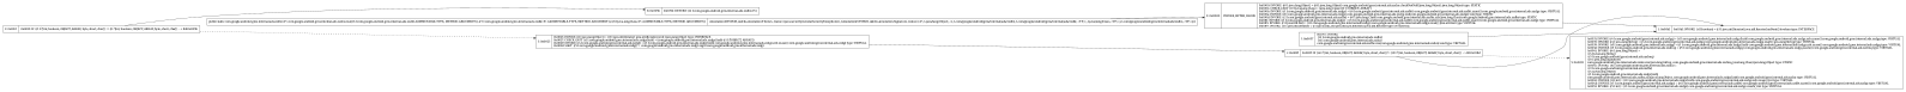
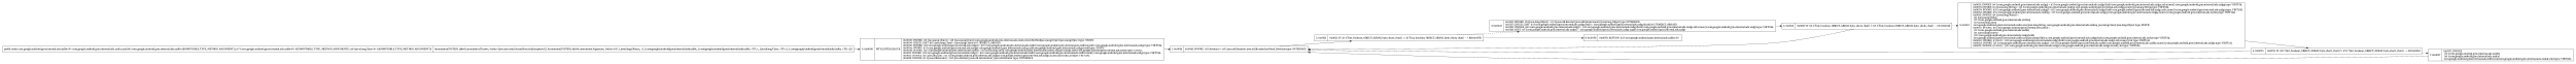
  digraph {
    fontname=Merriweather
    rankdir=LR
    node [fontname=Merriweather shape=record]
    edge [fontname=Merriweather]
-   n1 [label="{0\:\ 0x0000|INVOKE_ENTER_BLOCK\l|0x0000: INVOKE  (r0 I:java.lang.Object) = (r8 I:java.lang.Object) com.google.android.gms.internal.ads.zzdce.checkNotNull(java.lang.Object):java.lang.Object type: STATIC \l0x0004: CHECK_CAST  (r0 I:java.lang.Class) = (java.lang.Class) (r0 I:?[OBJECT, ARRAY]) \l0x0006: INVOKE  (r1 I:com.google.android.gms.internal.ads.zzdgz) = (r6 I:com.google.android.gms.internal.ads.zzdbt) com.google.android.gms.internal.ads.zzdbt.zzant():com.google.android.gms.internal.ads.zzdgz type: VIRTUAL \l0x000a: INVOKE  (r1 I:com.google.android.gms.internal.ads.zzdgz) com.google.android.gms.internal.ads.zzdcg.zzd(com.google.android.gms.internal.ads.zzdgz):void type: STATIC \l0x000d: INVOKE  (r2 I:com.google.android.gms.internal.ads.zzdbz) = (r0 I:java.lang.Class) com.google.android.gms.internal.ads.zzdbz.zza(java.lang.Class):com.google.android.gms.internal.ads.zzdbz type: STATIC \l0x0011: INVOKE  (r1 I:com.google.android.gms.internal.ads.zzdgz) = (r6 I:com.google.android.gms.internal.ads.zzdbt) com.google.android.gms.internal.ads.zzdbt.zzant():com.google.android.gms.internal.ads.zzdgz type: VIRTUAL \l0x0015: INVOKE  (r1 I:java.util.List) = (r1 I:com.google.android.gms.internal.ads.zzdgz) com.google.android.gms.internal.ads.zzdgz.zzasi():java.util.List type: VIRTUAL \l0x0019: INVOKE  (r3 I:java.util.Iterator) = (r1 I:java.util.List) java.util.List.iterator():java.util.Iterator type: INTERFACE \l}"]
+   n1 [label="{0\:\ 0x0000|MTH_ENTER_BLOCK\l|0x0000: INVOKE  (r0 I:java.lang.Object) = (r8 I:java.lang.Object) com.google.android.gms.internal.ads.zzdce.checkNotNull(java.lang.Object):java.lang.Object type: STATIC \l0x0004: CHECK_CAST  (r0 I:java.lang.Class) = (java.lang.Class) (r0 I:?[OBJECT, ARRAY]) \l0x0006: INVOKE  (r1 I:com.google.android.gms.internal.ads.zzdgz) = (r6 I:com.google.android.gms.internal.ads.zzdbt) com.google.android.gms.internal.ads.zzdbt.zzant():com.google.android.gms.internal.ads.zzdgz type: VIRTUAL \l0x000a: INVOKE  (r1 I:com.google.android.gms.internal.ads.zzdgz) com.google.android.gms.internal.ads.zzdcg.zzd(com.google.android.gms.internal.ads.zzdgz):void type: STATIC \l0x000d: INVOKE  (r2 I:com.google.android.gms.internal.ads.zzdbz) = (r0 I:java.lang.Class) com.google.android.gms.internal.ads.zzdbz.zza(java.lang.Class):com.google.android.gms.internal.ads.zzdbz type: STATIC \l0x0011: INVOKE  (r1 I:com.google.android.gms.internal.ads.zzdgz) = (r6 I:com.google.android.gms.internal.ads.zzdbt) com.google.android.gms.internal.ads.zzdbt.zzant():com.google.android.gms.internal.ads.zzdgz type: VIRTUAL \l0x0015: INVOKE  (r1 I:java.util.List) = (r1 I:com.google.android.gms.internal.ads.zzdgz) com.google.android.gms.internal.ads.zzdgz.zzasi():java.util.List type: VIRTUAL \l0x0019: INVOKE  (r3 I:java.util.Iterator) = (r1 I:java.util.List) java.util.List.iterator():java.util.Iterator type: INTERFACE \l}"]
    n2 [label="{1\:\ 0x001d|0x001d: INVOKE  (r1 I:boolean) = (r3 I:java.util.Iterator) java.util.Iterator.hasNext():boolean type: INTERFACE \l}"]
    n3 [label="{2\:\ 0x0021|0x0021: IF  (r1 I:?[int, boolean, OBJECT, ARRAY, byte, short, char]) == (0 ?[int, boolean, OBJECT, ARRAY, byte, short, char])  \-\> B:8:0x005b \l}"]
    n4 [label="{3\:\ 0x0023|0x0023: INVOKE  (r1 I:java.lang.Object) = (r3 I:java.util.Iterator) java.util.Iterator.next():java.lang.Object type: INTERFACE \l0x0027: CHECK_CAST  (r1 I:com.google.android.gms.internal.ads.zzdgz$zzb) = (com.google.android.gms.internal.ads.zzdgz$zzb) (r1 I:?[OBJECT, ARRAY]) \l0x0029: INVOKE  (r4 I:com.google.android.gms.internal.ads.zzdgt) = (r1 I:com.google.android.gms.internal.ads.zzdgz$zzb) com.google.android.gms.internal.ads.zzdgz.zzb.zzaso():com.google.android.gms.internal.ads.zzdgt type: VIRTUAL \l0x002d: SGET  (r5 I:com.google.android.gms.internal.ads.zzdgt) =  com.google.android.gms.internal.ads.zzdgt.zzgul com.google.android.gms.internal.ads.zzdgt \l}"]
    n5 [label="{8\:\ 0x005b|0x005b: RETURN  (r2 I:com.google.android.gms.internal.ads.zzdbz\<P\>) \l}"]
    n6 [label="{4\:\ 0x002f|0x002f: IF  (r4 I:?[int, boolean, OBJECT, ARRAY, byte, short, char]) != (r5 I:?[int, boolean, OBJECT, ARRAY, byte, short, char])  \-\> B:1:0x001d \l}"]
-   n7 [label="{5\:\ 0x0031|0x0031: INVOKE  (r4 I:com.google.android.gms.internal.ads.zzdgq) = (r1 I:com.google.android.gms.internal.ads.zzdgz$zzb) com.google.android.gms.internal.ads.zzdgz.zzb.zzasn():com.google.android.gms.internal.ads.zzdgq type: VIRTUAL \l0x0035: INVOKE  (r4 I:java.lang.String) = (r4 I:com.google.android.gms.internal.ads.zzdgq) com.google.android.gms.internal.ads.zzdgq.zzart():java.lang.String type: VIRTUAL \l0x0039: INVOKE  (r5 I:com.google.android.gms.internal.ads.zzdgq) = (r1 I:com.google.android.gms.internal.ads.zzdgz$zzb) com.google.android.gms.internal.ads.zzdgz.zzb.zzasn():com.google.android.gms.internal.ads.zzdgq type: VIRTUAL \l0x003d: INVOKE  (r5 I:com.google.android.gms.internal.ads.zzdmq) = (r5 I:com.google.android.gms.internal.ads.zzdgq) com.google.android.gms.internal.ads.zzdgq.zzaru():com.google.android.gms.internal.ads.zzdmq type: VIRTUAL \l0x0041: INVOKE  (r4 I:java.lang.Object) = \l  (r4 I:java.lang.String)\l  (r5 I:com.google.android.gms.internal.ads.zzdmq)\l  (r0 I:java.lang.Signature)\l com.google.android.gms.internal.ads.zzdce.zza(java.lang.String, com.google.android.gms.internal.ads.zzdmq, java.lang.Class):java.lang.Object type: STATIC \l0x0045: INVOKE  (r4 I:com.google.android.gms.internal.ads.zzdca) = \l  (r2 I:com.google.android.gms.internal.ads.zzdbz)\l  (r4 I:java.lang.Object)\l  (r1 I:com.google.android.gms.internal.ads.zzdgz$zzb)\l com.google.android.gms.internal.ads.zzdbz.zza(java.lang.Object, com.google.android.gms.internal.ads.zzdgz$zzb):com.google.android.gms.internal.ads.zzdca type: VIRTUAL \l0x0049: INVOKE  (r1 I:int) = (r1 I:com.google.android.gms.internal.ads.zzdgz$zzb) com.google.android.gms.internal.ads.zzdgz.zzb.zzasp():int type: VIRTUAL \l0x004d: INVOKE  (r5 I:com.google.android.gms.internal.ads.zzdgz) = (r6 I:com.google.android.gms.internal.ads.zzdbt) com.google.android.gms.internal.ads.zzdbt.zzant():com.google.android.gms.internal.ads.zzdgz type: VIRTUAL \l0x0051: INVOKE  (r5 I:int) = (r5 I:com.google.android.gms.internal.ads.zzdgz) com.google.android.gms.internal.ads.zzdgz.zzash():int type: VIRTUAL \l}"]
+   n7 [label="{5\:\ 0x0031|0x0031: INVOKE  (r4 I:com.google.android.gms.internal.ads.zzdgq) = (r1 I:com.google.android.gms.internal.ads.zzdgz$zzb) com.google.android.gms.internal.ads.zzdgz.zzb.zzasn():com.google.android.gms.internal.ads.zzdgq type: VIRTUAL \l0x0035: INVOKE  (r4 I:java.lang.String) = (r4 I:com.google.android.gms.internal.ads.zzdgq) com.google.android.gms.internal.ads.zzdgq.zzart():java.lang.String type: VIRTUAL \l0x0039: INVOKE  (r5 I:com.google.android.gms.internal.ads.zzdgq) = (r1 I:com.google.android.gms.internal.ads.zzdgz$zzb) com.google.android.gms.internal.ads.zzdgz.zzb.zzasn():com.google.android.gms.internal.ads.zzdgq type: VIRTUAL \l0x003d: INVOKE  (r5 I:com.google.android.gms.internal.ads.zzdmq) = (r5 I:com.google.android.gms.internal.ads.zzdgq) com.google.android.gms.internal.ads.zzdgq.zzaru():com.google.android.gms.internal.ads.zzdmq type: VIRTUAL \l0x0041: INVOKE  (r4 I:java.lang.Object) = \l  (r4 I:java.lang.String)\l  (r5 I:com.google.android.gms.internal.ads.zzdmq)\l  (r0 I:java.lang.Class)\l com.google.android.gms.internal.ads.zzdce.zza(java.lang.String, com.google.android.gms.internal.ads.zzdmq, java.lang.Class):java.lang.Object type: STATIC \l0x0045: INVOKE  (r4 I:com.google.android.gms.internal.ads.zzdca) = \l  (r2 I:com.google.android.gms.internal.ads.zzdbz)\l  (r4 I:java.lang.Object)\l  (r1 I:com.google.android.gms.internal.ads.zzdgz$zzb)\l com.google.android.gms.internal.ads.zzdbz.zza(java.lang.Object, com.google.android.gms.internal.ads.zzdgz$zzb):com.google.android.gms.internal.ads.zzdca type: VIRTUAL \l0x0049: INVOKE  (r1 I:int) = (r1 I:com.google.android.gms.internal.ads.zzdgz$zzb) com.google.android.gms.internal.ads.zzdgz.zzb.zzasp():int type: VIRTUAL \l0x004d: INVOKE  (r5 I:com.google.android.gms.internal.ads.zzdgz) = (r6 I:com.google.android.gms.internal.ads.zzdbt) com.google.android.gms.internal.ads.zzdbt.zzant():com.google.android.gms.internal.ads.zzdgz type: VIRTUAL \l0x0051: INVOKE  (r5 I:int) = (r5 I:com.google.android.gms.internal.ads.zzdgz) com.google.android.gms.internal.ads.zzdgz.zzash():int type: VIRTUAL \l}"]
+   n8 [label="{6\:\ 0x0055|0x0055: IF  (r1 I:?[int, boolean, OBJECT, ARRAY, byte, short, char]) != (r5 I:?[int, boolean, OBJECT, ARRAY, byte, short, char])  \-\> B:1:0x001d \l}"]
    n9 [label="{7\:\ 0x0057|0x1057: INVOKE  \l  (r2 I:com.google.android.gms.internal.ads.zzdbz)\l  (r4 I:com.google.android.gms.internal.ads.zzdca)\l com.google.android.gms.internal.ads.zzdbz.zza(com.google.android.gms.internal.ads.zzdca):void type: VIRTUAL \l}"]
    n10 [label="{public static com.google.android.gms.internal.ads.zzdbz\<P\> com.google.android.gms.internal.ads.zzdce.zza((r6 I:com.google.android.gms.internal.ads.zzdbt A[IMMUTABLE_TYPE, METHOD_ARGUMENT]), (r7 I:com.google.android.gms.internal.ads.zzdbr\<P\> A[IMMUTABLE_TYPE, METHOD_ARGUMENT]), (r8 I:java.lang.Class\<P\> A[IMMUTABLE_TYPE, METHOD_ARGUMENT]))  | Annotation[SYSTEM, dalvik.annotation.Throws, \{value=[java.security.GeneralSecurityException]\}], Annotation[SYSTEM, dalvik.annotation.Signature, \{value=[\<P:, Ljava\/lang\/Object;, \>(, Lcom\/google\/android\/gms\/internal\/ads\/zzdbt;, Lcom\/google\/android\/gms\/internal\/ads\/zzdbr, \<TP;\>;, Ljava\/lang\/Class, \<TP;\>;), Lcom\/google\/android\/gms\/internal\/ads\/zzdbz, \<TP;\>;]\}]\l}"]
    n1 -> n2
+   n2 -> n3
    n3 -> n4 [style=dashed]
    n3 -> n5
    n4 -> n6
    n6 -> n2
    n6 -> n7 [style=dashed]
+   n7 -> n8
+   n8 -> n2
+   n8 -> n9 [style=dashed]
    n9 -> n2
    n10 -> n1
  }
